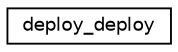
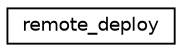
  digraph {
    rankdir=LR
-   n1 [color=black fillcolor=white fontname=Helvetica fontsize=10 height=0.2 label=deploy_deploy shape=record style=filled width=0.4]
+   n1 [color=black fillcolor=white fontname=Helvetica fontsize=10 height=0.2 label=remote_deploy shape=record style=filled width=0.4]
  }
